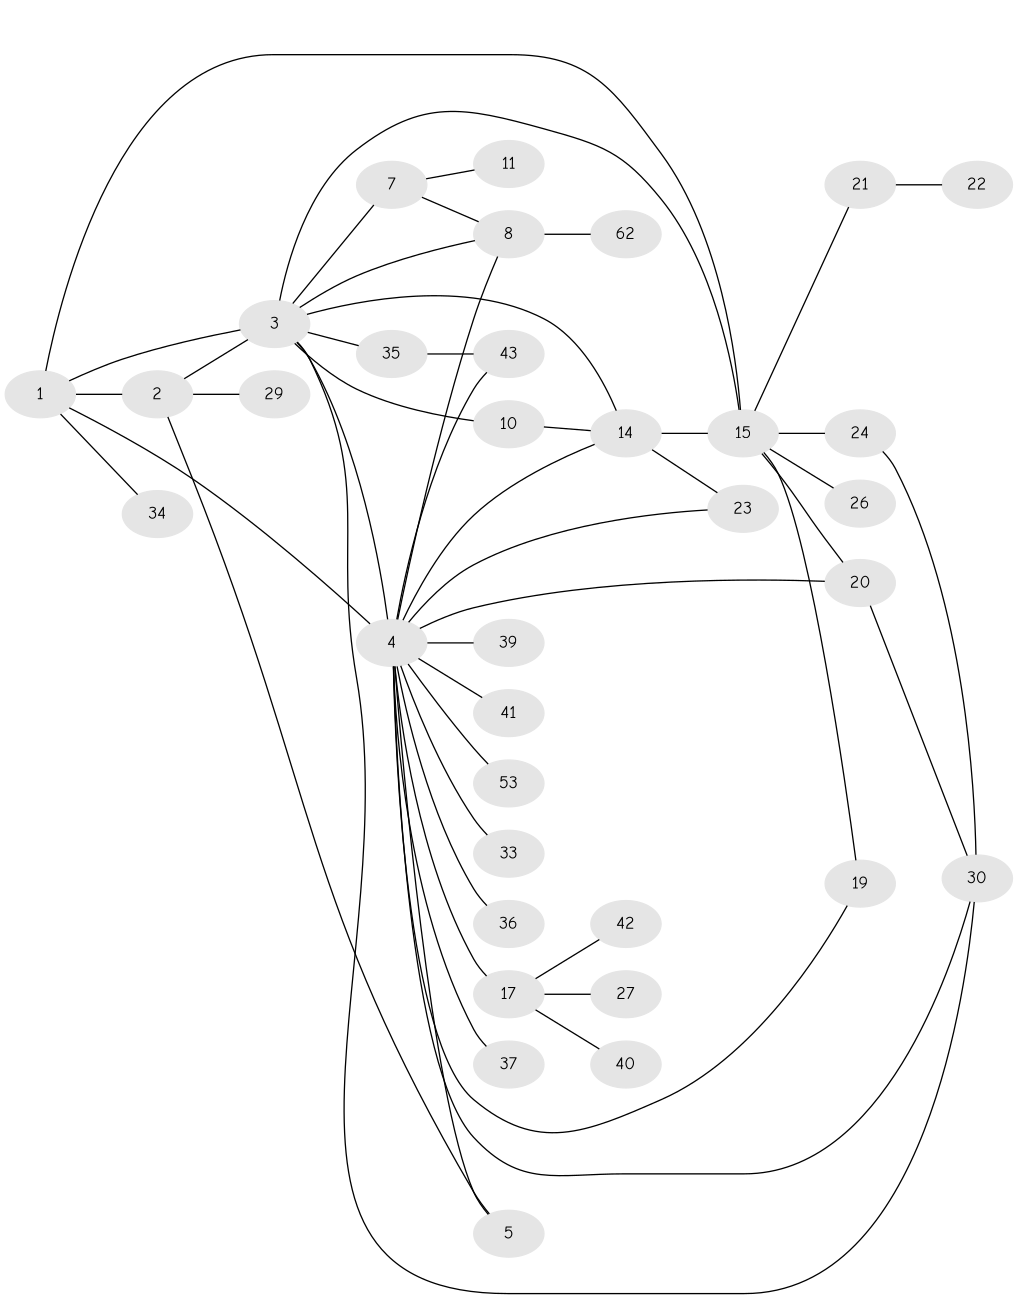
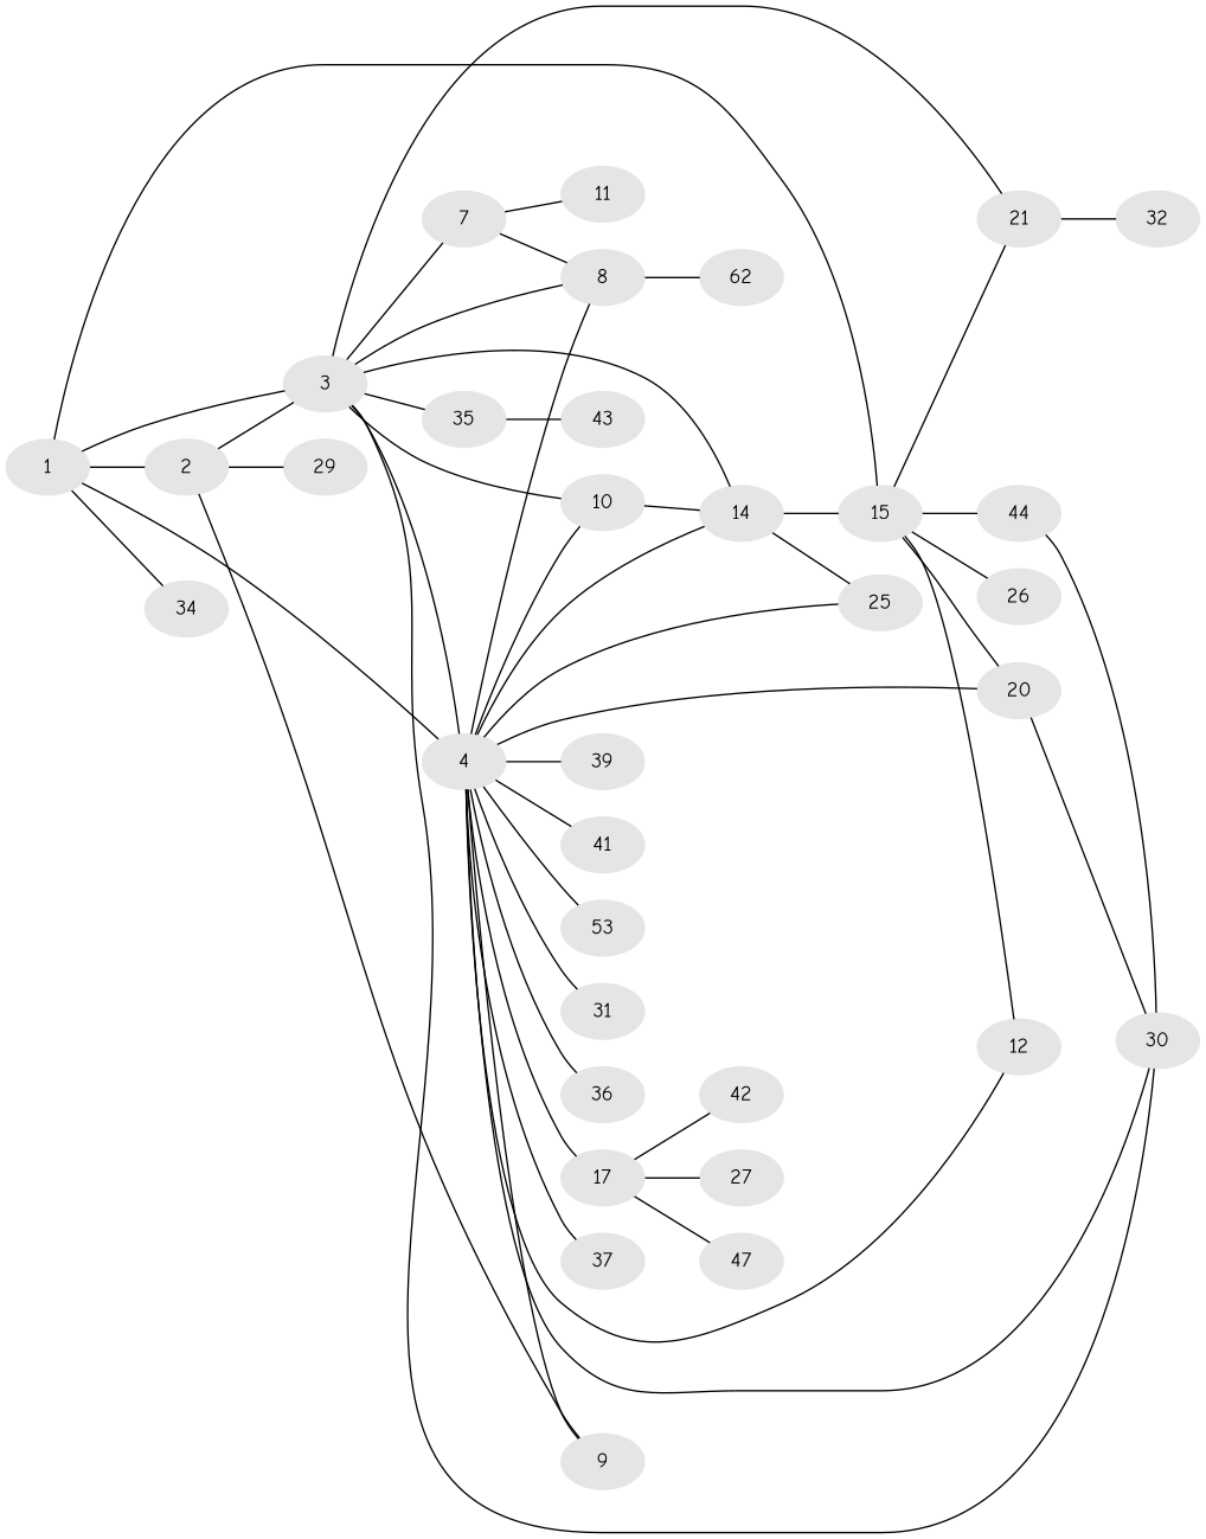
  graph {
    fontname="Comic Neue"
    rankdir=LR
    node [color=gray90 fontname="Comic Neue" style=filled]
    edge [fontname="Comic Neue"]
    1 [super="+22+38"]
    2
    3 [super="+52+9"]
    4 [super="+23+6+48"]
    15 [super="+45+69"]
    34
-   5
+   5 [label=9]
    29 [super="+57+46"]
    7 [super="+67"]
    8
    10 [super="+16"]
    14
    30 [super="+58+50"]
    35
    17 [super="+60"]
-   19
+   19 [label=12]
    20
-   25 [super="+47" label=23]
-   33
+   25 [super="+47"]
+   33 [label=31]
    36
    37
    39
    41 [super="+44"]
    53
    21
-   24 [super="+31"]
+   24 [super="+31" label=44]
    26
    n28 [label=11]
    62
    43
    27
-   40
+   40 [label=47]
    42
-   32 [label=22]
+   32
    1 -- 2
    1 -- 3
    1 -- 4
    1 -- 15
    1 -- 34
    2 -- 3
    2 -- 5
    2 -- 29
    3 -- 4
-   3 -- 15
+   3 -- 21
    3 -- 7
    3 -- 8
    3 -- 10
    3 -- 14
    3 -- 30
    3 -- 35
    4 -- 5 [weight=2]
    4 -- 8
-   4 -- 43 [weight=2]
+   4 -- 10 [weight=2]
    4 -- 14
    4 -- 30
    4 -- 17
    4 -- 19
    4 -- 20
    4 -- 25
    4 -- 33
    4 -- 36
    4 -- 37
    4 -- 39
    4 -- 41
    4 -- 53
    15 -- 19
    15 -- 20
    15 -- 21
    15 -- 24
    15 -- 26
    7 -- 8
    7 -- n28
    8 -- 62
    10 -- 14
    14 -- 15
    14 -- 25
    35 -- 43
    17 -- 27
    17 -- 40
    17 -- 42
    20 -- 30
    21 -- 32
    24 -- 30
  }
